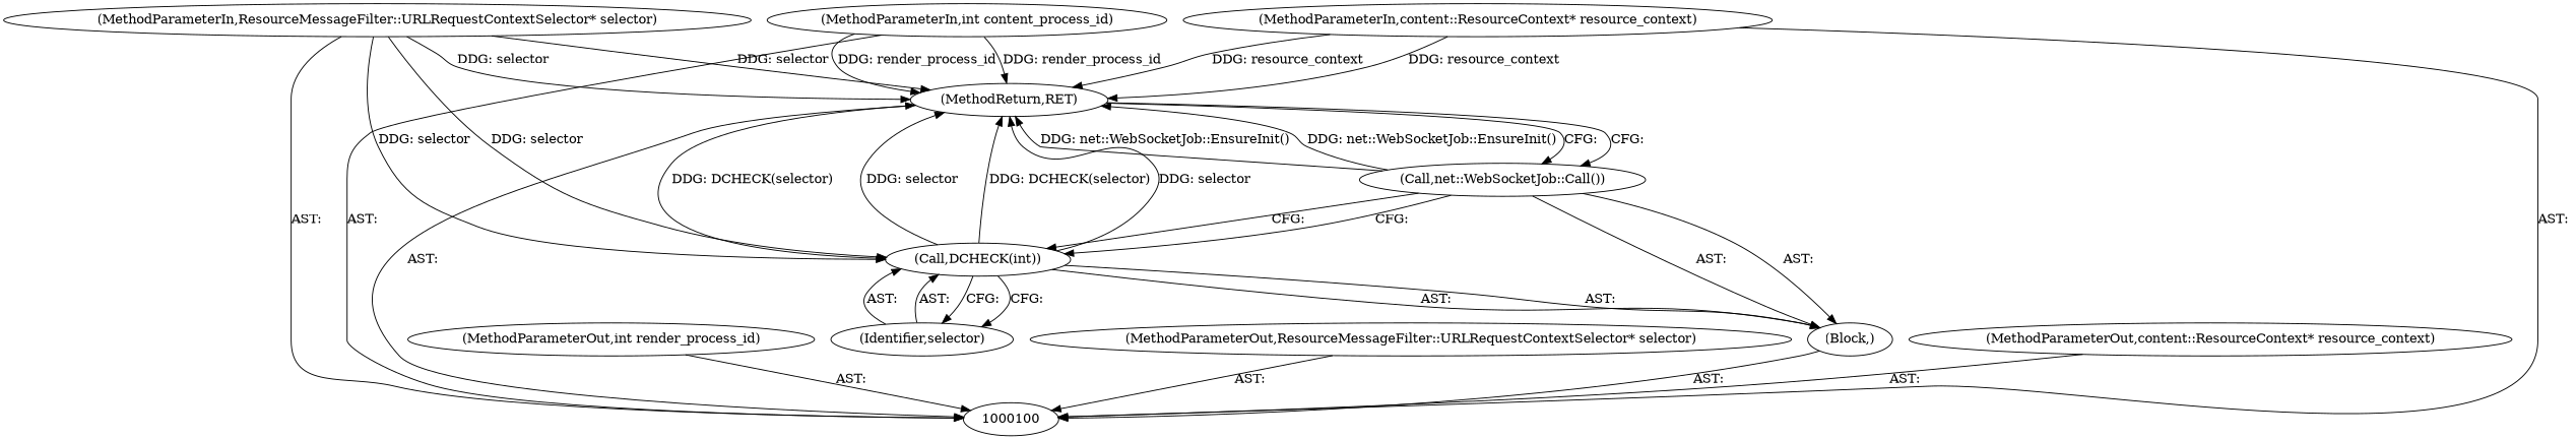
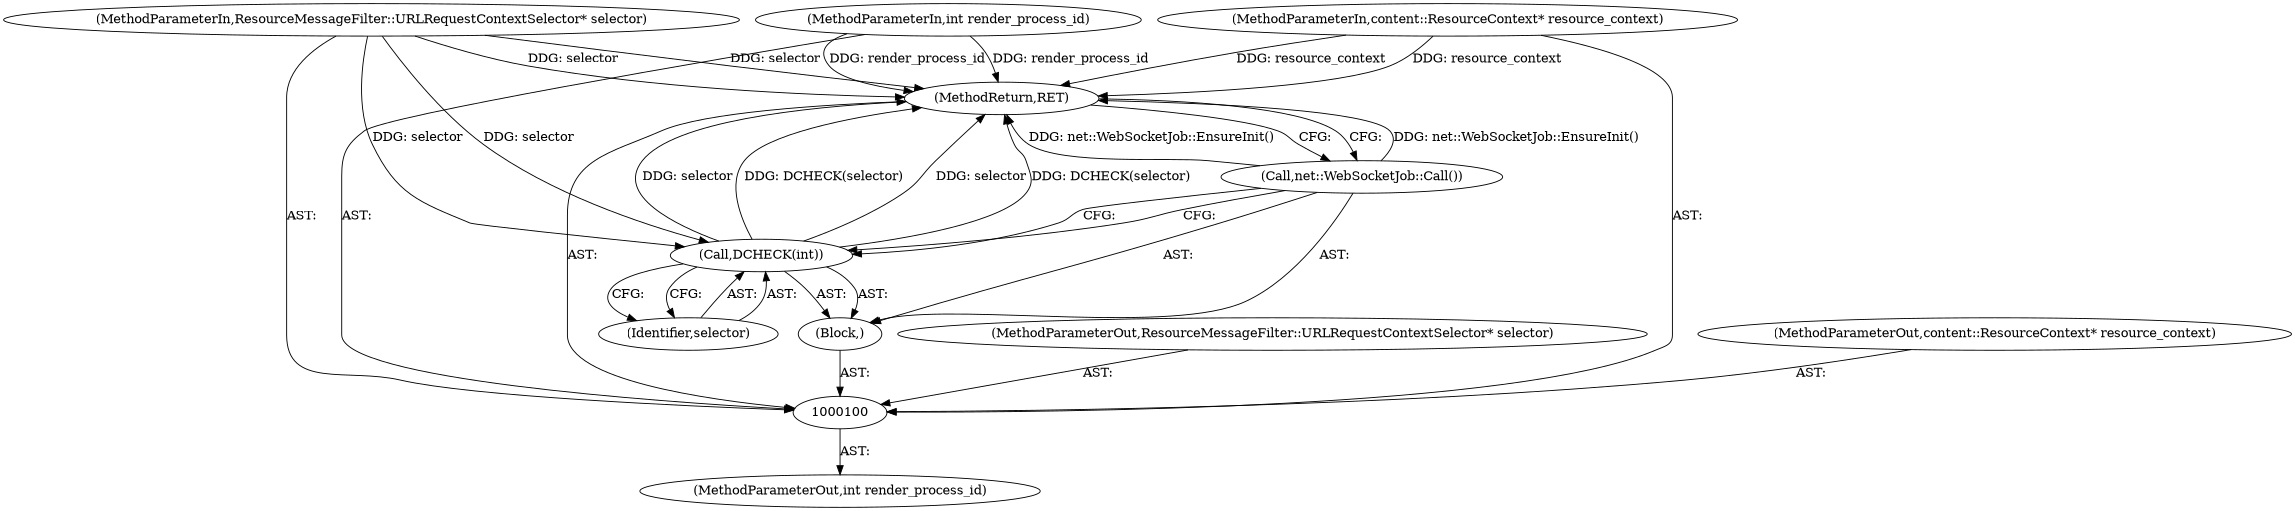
  digraph {
    n1 [label="(MethodReturn,RET)"]
    n2 [label="(Call,net::WebSocketJob::Call())"]
    1000100
    n4 [label="(Block,)"]
    n5 [label="(Call,DCHECK(int))"]
    n6 [label="(Identifier,selector)"]
-   n7 [label="(MethodParameterIn,int content_process_id)"]
+   n7 [label="(MethodParameterIn,int render_process_id)"]
    n8 [label="(MethodParameterOut,int render_process_id)"]
    n9 [label="(MethodParameterIn,ResourceMessageFilter::URLRequestContextSelector* selector)"]
    n10 [label="(MethodParameterOut,ResourceMessageFilter::URLRequestContextSelector* selector)"]
    n11 [label="(MethodParameterIn,content::ResourceContext* resource_context)"]
    n12 [label="(MethodParameterOut,content::ResourceContext* resource_context)"]
    n1 -> n2 [label="CFG: "]
    n1 -> n2 [label="CFG: "]
    n1 -> 1000100 [label="AST: "]
    n2 -> n1 [label="DDG: net::WebSocketJob::EnsureInit()"]
    n2 -> n1 [label="DDG: net::WebSocketJob::EnsureInit()"]
    n2 -> n4 [label="AST: "]
    n2 -> n4 [label="AST: "]
    n2 -> n5 [label="CFG: "]
    n2 -> n5 [label="CFG: "]
    n4 -> 1000100 [label="AST: "]
    n5 -> n1 [label="DDG: DCHECK(selector)"]
    n5 -> n1 [label="DDG: selector"]
    n5 -> n1 [label="DDG: DCHECK(selector)"]
    n5 -> n1 [label="DDG: selector"]
    n5 -> n4 [label="AST: "]
    n5 -> n4 [label="AST: "]
    n5 -> n6 [label="CFG: "]
    n5 -> n6 [label="CFG: "]
    n6 -> n5 [label="AST: "]
    n6 -> n5 [label="AST: "]
    n7 -> n1 [label="DDG: render_process_id"]
    n7 -> n1 [label="DDG: render_process_id"]
    n7 -> 1000100 [label="AST: "]
-   n8 -> 1000100 [label="AST: "]
+   1000100 -> n8 [label="AST: "]
    n9 -> n1 [label="DDG: selector"]
    n9 -> n1 [label="DDG: selector"]
    n9 -> 1000100 [label="AST: "]
    n9 -> n5 [label="DDG: selector"]
    n9 -> n5 [label="DDG: selector"]
    n10 -> 1000100 [label="AST: "]
    n11 -> n1 [label="DDG: resource_context"]
    n11 -> n1 [label="DDG: resource_context"]
    n11 -> 1000100 [label="AST: "]
    n12 -> 1000100 [label="AST: "]
  }
